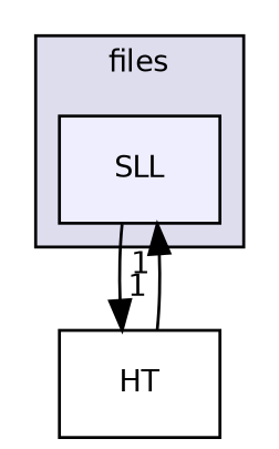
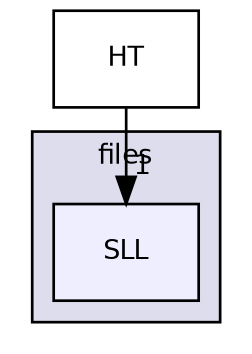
  digraph {
    compound=true
    node [fontname=Helvetica fontsize=10 shape=box]
    edge [headlabel=1 labeldistance=1.5 labelfontname=Helvetica labelfontsize=10]
    n1 [fillcolor="#eeeeff" label=SLL pencolor=black style=filled]
    n2 [label=HT]
    subgraph cluster_1 {
      bgcolor="#ddddee"
      fontname=Helvetica
      fontsize=10
      label=files
      pencolor=black
      n1
    }
-   n1 -> n2
    n2 -> n1
  }
